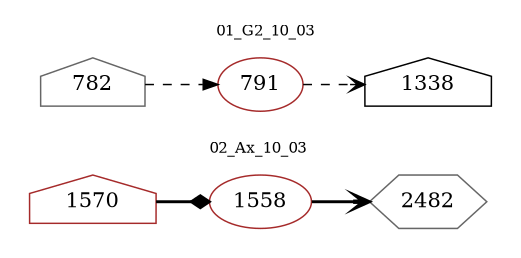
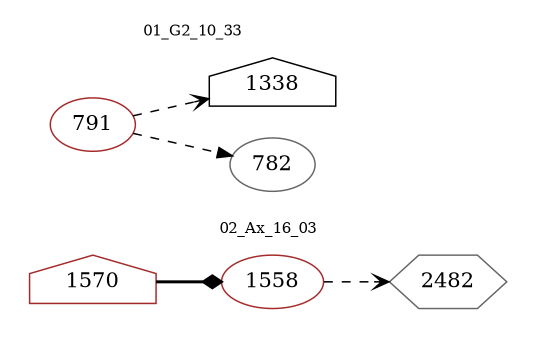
  digraph {
    rankdir=LR
    node [color=brown shape=ellipse]
    edge [arrowhead=vee color=black style=bold]
    n1 [label=1558]
    n2 [label=1570 shape=house]
    n3 [color=gray40 label=2482 shape=hexagon]
-   n4 [color=gray40 label=782 shape=house]
+   n4 [color=gray40 label=782]
    n5 [label=791]
    n6 [color=black label=1338 shape=house]
    subgraph cluster_1 {
      color=white
      fontsize=10
-     label="02_Ax_10_03"
+     label="02_Ax_16_03"
      n1
      n2
      n3
    }
    subgraph cluster_2 {
      color=white
      fontsize=10
-     label="01_G2_10_03"
+     label="01_G2_10_33"
      n4
      n5
      n6
    }
-   n1 -> n3
+   n1 -> n3 [style=dashed]
    n2 -> n1 [arrowhead=diamond]
-   n4 -> n5 [arrowhead=normal style=dashed]
+   n5 -> n4 [arrowhead=normal style=dashed]
    n5 -> n6 [style=dashed]
  }
